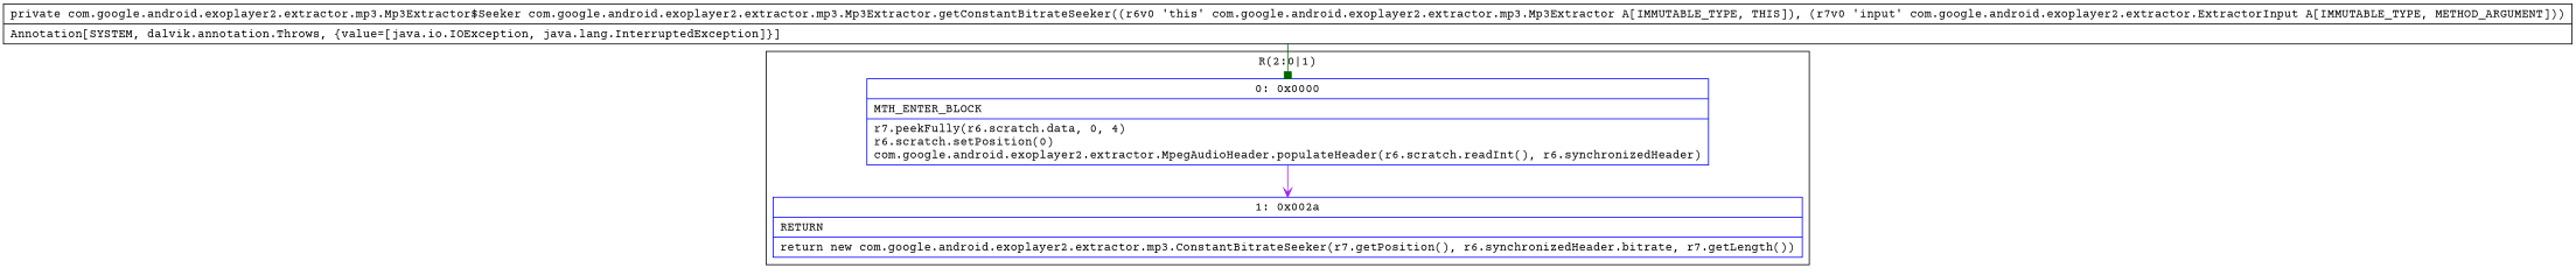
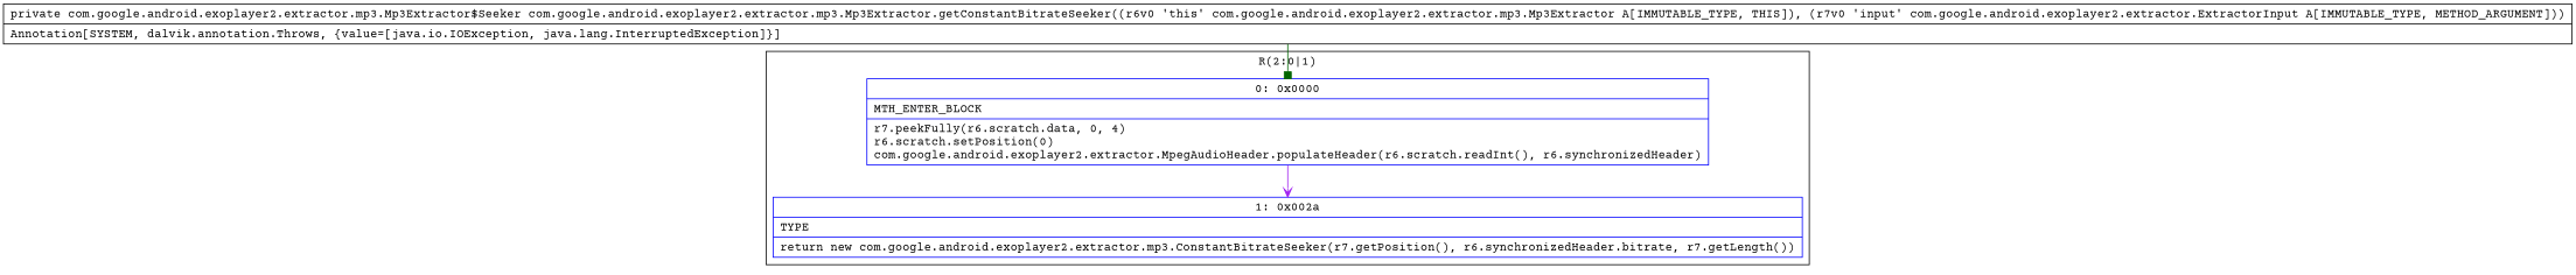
  digraph {
    fontname="Courier Prime"
    node [color=blue shape=record fontname="Courier Prime"]
    edge [fontname="Courier Prime"]
    n1 [label="{0\:\ 0x0000|MTH_ENTER_BLOCK\l|r7.peekFully(r6.scratch.data, 0, 4)\lr6.scratch.setPosition(0)\lcom.google.android.exoplayer2.extractor.MpegAudioHeader.populateHeader(r6.scratch.readInt(), r6.synchronizedHeader)\l}"]
-   n2 [label="{1\:\ 0x002a|RETURN\l|return new com.google.android.exoplayer2.extractor.mp3.ConstantBitrateSeeker(r7.getPosition(), r6.synchronizedHeader.bitrate, r7.getLength())\l}"]
+   n2 [label="{1\:\ 0x002a|TYPE\l|return new com.google.android.exoplayer2.extractor.mp3.ConstantBitrateSeeker(r7.getPosition(), r6.synchronizedHeader.bitrate, r7.getLength())\l}"]
    n3 [label="{private com.google.android.exoplayer2.extractor.mp3.Mp3Extractor$Seeker com.google.android.exoplayer2.extractor.mp3.Mp3Extractor.getConstantBitrateSeeker((r6v0 'this' com.google.android.exoplayer2.extractor.mp3.Mp3Extractor A[IMMUTABLE_TYPE, THIS]), (r7v0 'input' com.google.android.exoplayer2.extractor.ExtractorInput A[IMMUTABLE_TYPE, METHOD_ARGUMENT]))  | Annotation[SYSTEM, dalvik.annotation.Throws, \{value=[java.io.IOException, java.lang.InterruptedException]\}]\l}" color=""]
    subgraph cluster_1 {
      label="R(2:0|1)"
      n1
      n2
    }
    n1 -> n2 [color=purple arrowhead=vee]
    n3 -> n1 [color=darkgreen arrowhead=box]
  }
